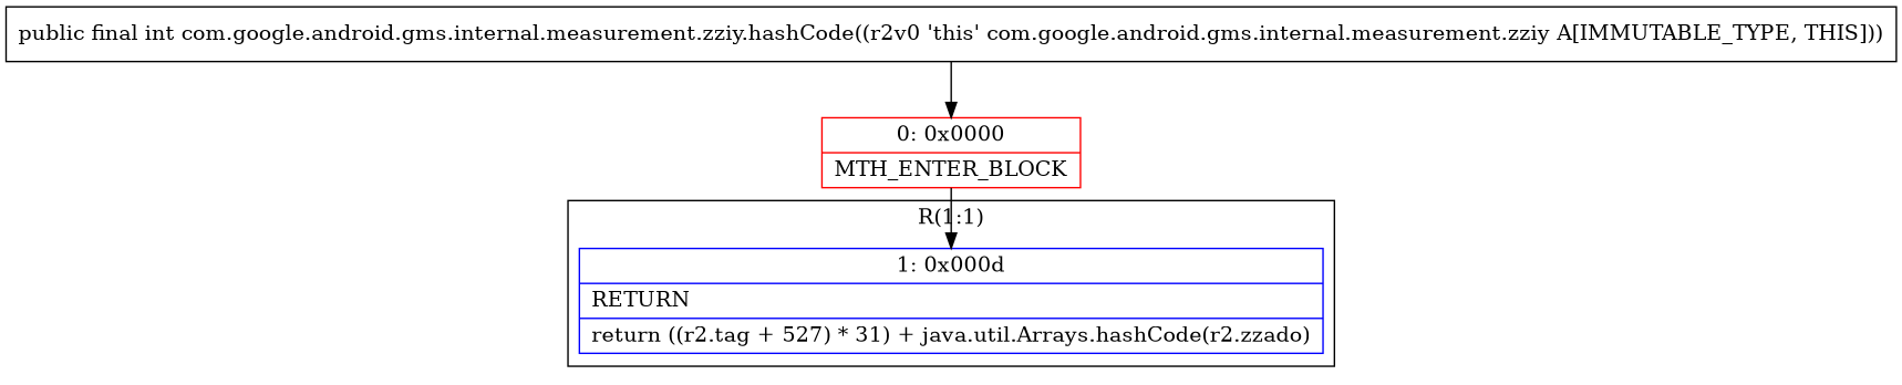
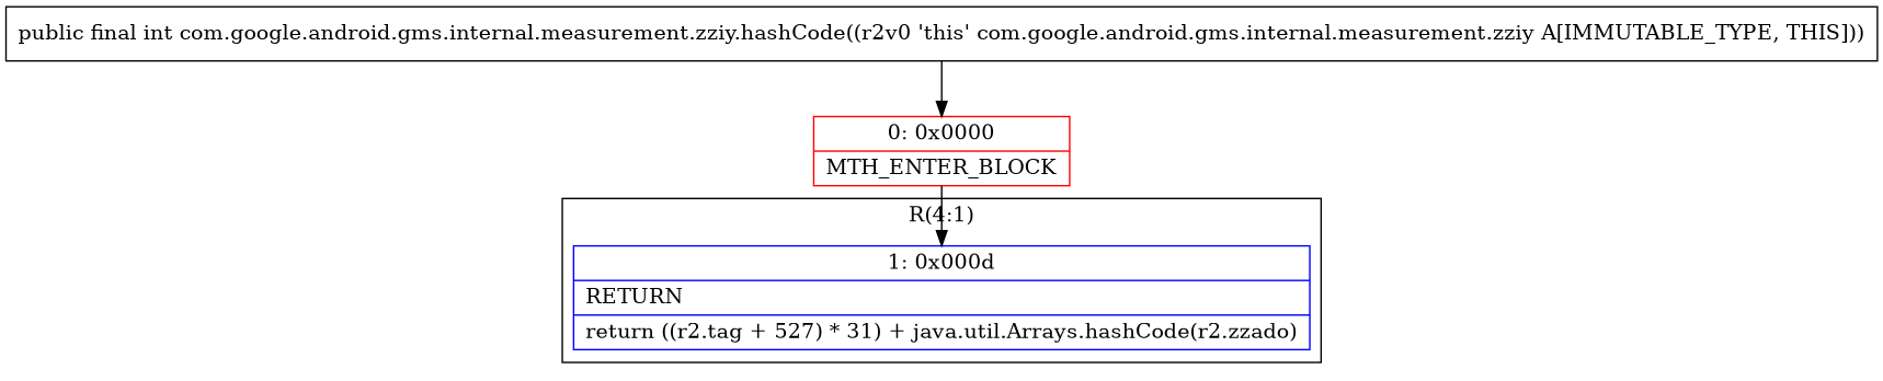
  digraph {
    node [shape=record]
    n1 [color=blue label="{1\:\ 0x000d|RETURN\l|return ((r2.tag + 527) * 31) + java.util.Arrays.hashCode(r2.zzado)\l}"]
    n2 [color=red label="{0\:\ 0x0000|MTH_ENTER_BLOCK\l}"]
    n3 [label="{public final int com.google.android.gms.internal.measurement.zziy.hashCode((r2v0 'this' com.google.android.gms.internal.measurement.zziy A[IMMUTABLE_TYPE, THIS])) }"]
    subgraph cluster_1 {
-     label="R(1:1)"
+     label="R(4:1)"
      n1
    }
    n2 -> n1
    n3 -> n2
  }
